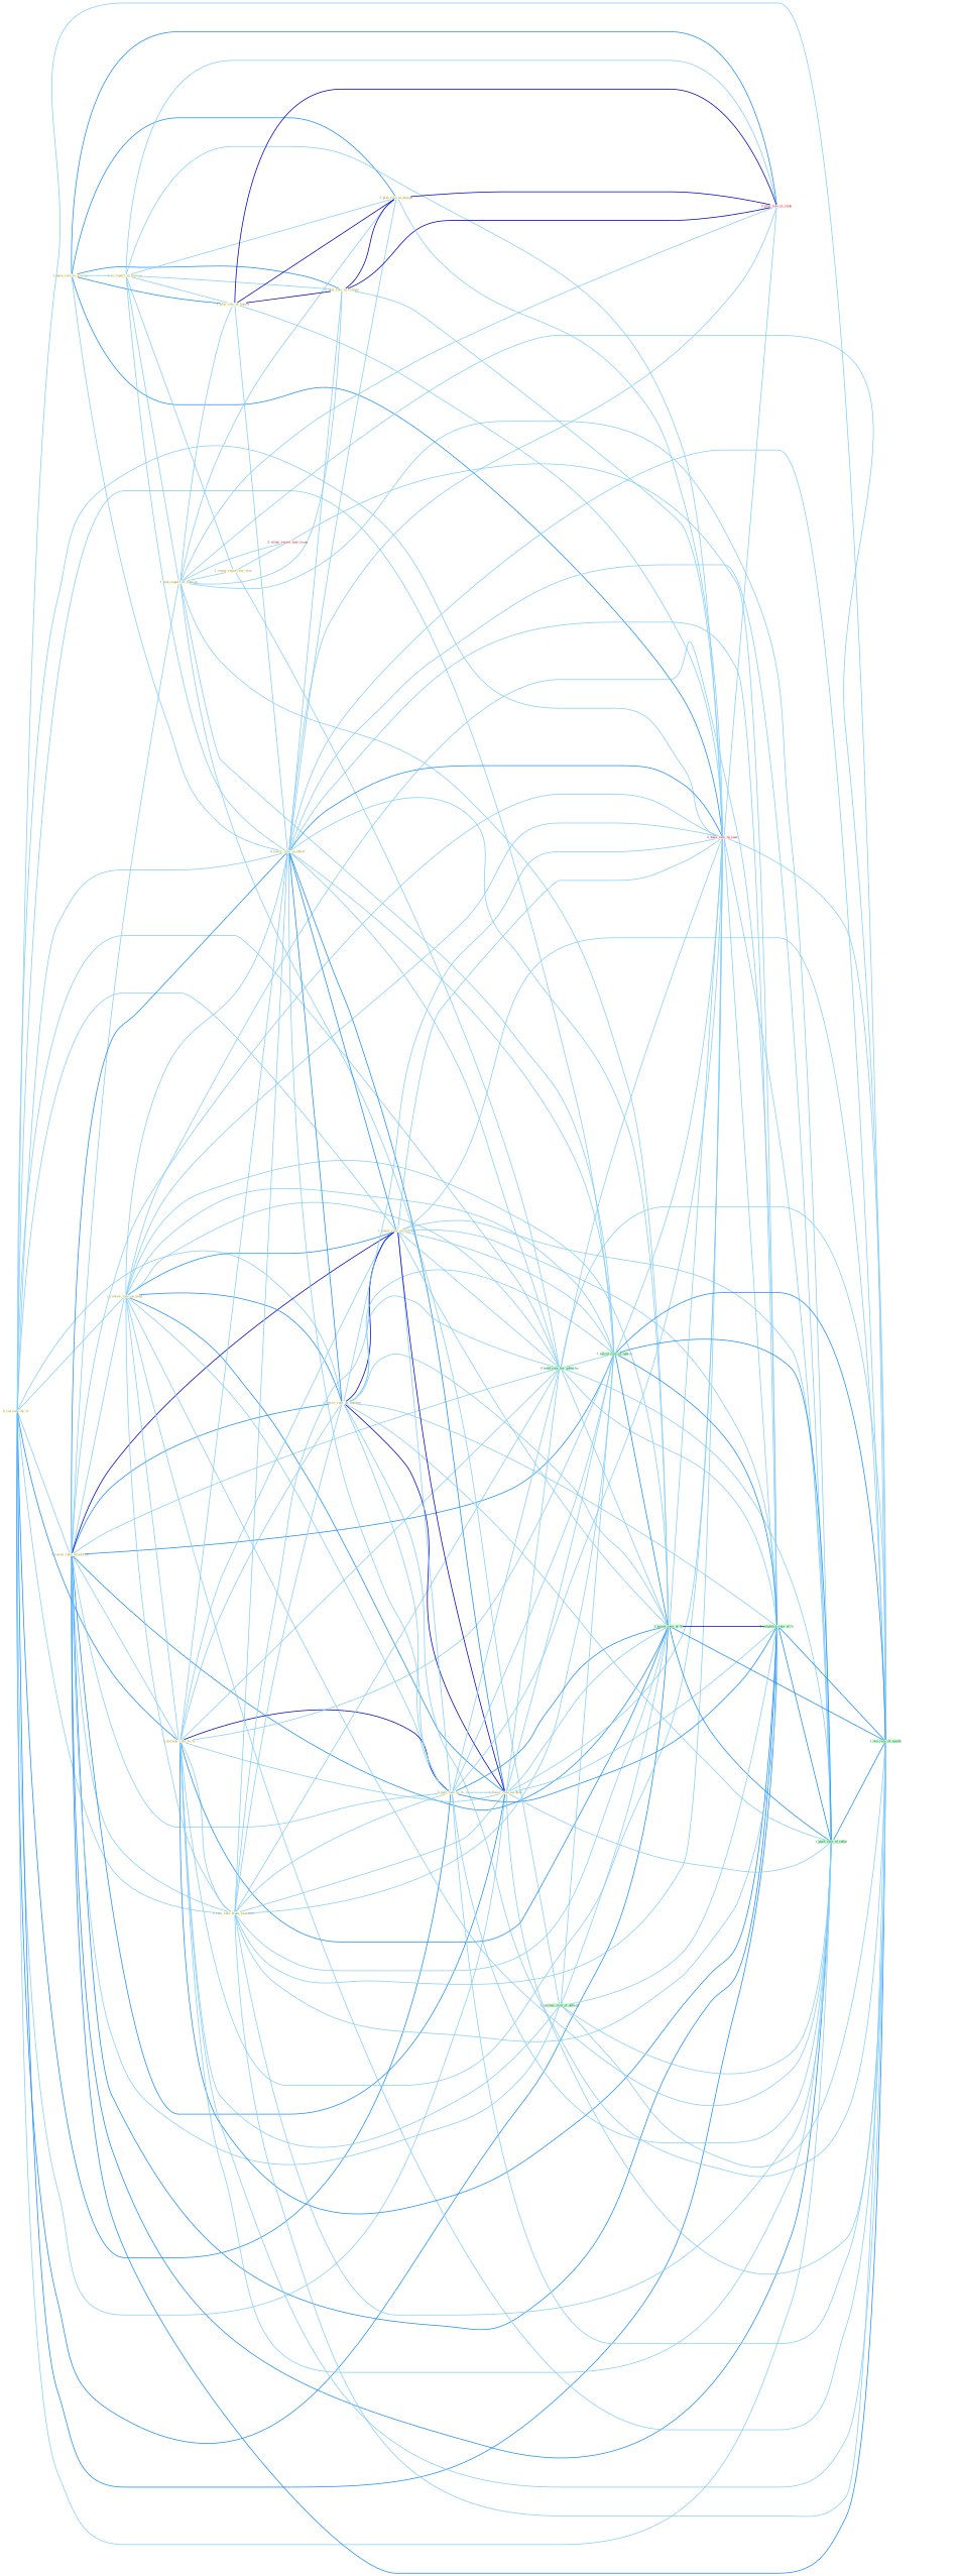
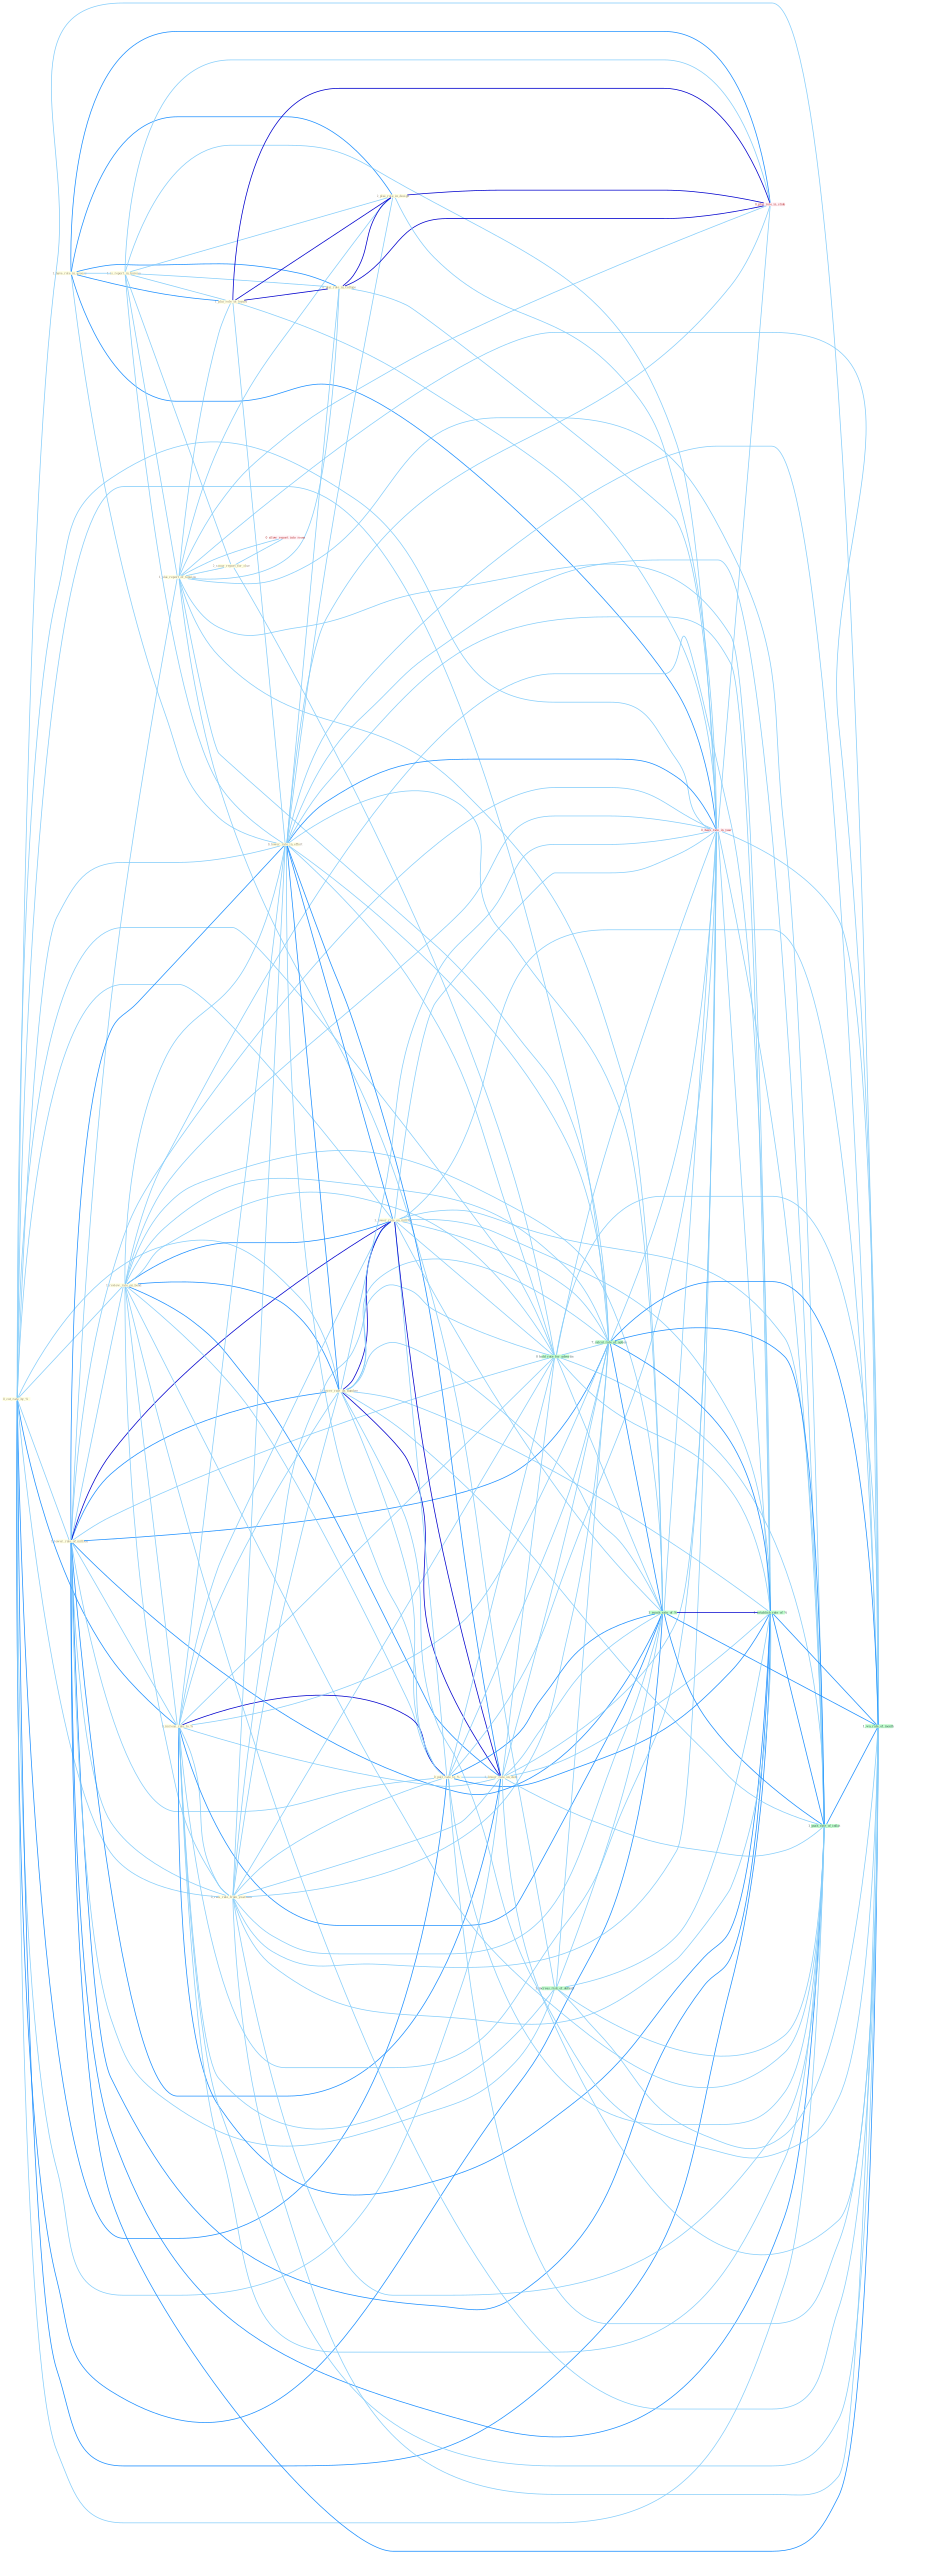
  graph {
    rankdir=LR
    node [color="#ffffe0" fixedsize=true fontcolor="#8b7d6b" fontsize=4 shape=polygon style=filled]
    edge [color="#87cefa" w=1]
    "1_have_role_in_assess " [height=.06 width=.5]
    "1_is_report_in_bureau " [height=.06 width=.5]
    "0_cut_rate_by_% " [height=.06 width=.5]
    "1_lower_rate_of_million " [height=.06 width=.5]
    "1_review_rate_on_bond " [height=.06 width=.5]
    "1_plai_report_of_tension " [height=.06 width=.5]
    "0_increas_rate_to_% " [height=.06 width=.5]
    "1_plai_role_in_loyalti " [height=.06 width=.5]
    "0_rais_rate_from_yearnum " [height=.06 width=.5]
    "0_scour_report_for_clue " [height=.06 width=.5]
    "0_lower_rate_in_effort " [height=.06 width=.5]
    "1_lower_rate_on_number " [height=.06 width=.5]
    "1_lower_rate_on_million " [height=.06 width=.5]
    "0_plai_role_in_collaps " [height=.06 width=.5]
    "0_pull_rate_to_% " [height=.06 width=.5]
    "1_lower_rate_on_debt " [height=.06 width=.5]
    "0_plai_role_in_design " [height=.06 width=.5]
    "0_allow_report_into_room " [color="#fff0f5" fontcolor="#b22222" height=.06 width=.5]
    "0_have_rate_in_year " [color="#fff0f5" fontcolor="#b22222" height=.06 width=.5]
    "0_plai_role_in_slide " [color="#fff0f5" fontcolor="#b22222" height=.06 width=.5]
    "0_hold_rate_for_advertis " [color="#BDFCC9" fontcolor="#2f4f4f" height=.06 width=.5]
    n22 [color="#BDFCC9" fontcolor="#2f4f4f" height=.06 label="7_calcul_rate_of_option" width=.5]
    "1_reach_rate_of_% " [color="#BDFCC9" fontcolor="#2f4f4f" height=.06 width=.5]
    "1_establish_rate_of_% " [color="#BDFCC9" fontcolor="#2f4f4f" height=.06 width=.5]
    "1_push_rate_of_inflat " [color="#BDFCC9" fontcolor="#2f4f4f" height=.06 width=.5]
    "1_wa_rate_of_month " [color="#BDFCC9" fontcolor="#2f4f4f" height=.06 width=.5]
    "1_increas_risk_of_default " [color="#BDFCC9" fontcolor="#2f4f4f" height=.06 width=.5]
    subgraph sub_1 {
      "1_have_role_in_assess "
      "1_is_report_in_bureau "
      "0_cut_rate_by_% "
      "1_lower_rate_of_million "
      "1_review_rate_on_bond "
      "1_plai_report_of_tension "
      "0_increas_rate_to_% "
      "1_plai_role_in_loyalti "
      "0_rais_rate_from_yearnum "
      "0_scour_report_for_clue "
      "0_lower_rate_in_effort "
      "1_lower_rate_on_number "
      "1_lower_rate_on_million "
      "0_plai_role_in_collaps "
      "0_pull_rate_to_% "
      "1_lower_rate_on_debt "
      "0_plai_role_in_design "
    }
    subgraph sub_2 {
      "0_allow_report_into_room "
      "0_have_rate_in_year "
      "0_plai_role_in_slide "
    }
    "1_have_role_in_assess " -- "1_is_report_in_bureau "
    "1_have_role_in_assess " -- "1_plai_role_in_loyalti " [color="#1e90ff" w=2]
    "1_have_role_in_assess " -- "0_lower_rate_in_effort "
    "1_have_role_in_assess " -- "0_plai_role_in_collaps " [color="#1e90ff" w=2]
    "1_have_role_in_assess " -- "0_plai_role_in_design " [color="#1e90ff" w=2]
    "1_have_role_in_assess " -- "0_have_rate_in_year " [color="#1e90ff" w=2]
    "1_have_role_in_assess " -- "0_plai_role_in_slide " [color="#1e90ff" w=2]
    "1_is_report_in_bureau " -- "1_plai_report_of_tension "
    "1_is_report_in_bureau " -- "1_plai_role_in_loyalti "
    "1_is_report_in_bureau " -- "0_scour_report_for_clue "
    "1_is_report_in_bureau " -- "0_lower_rate_in_effort "
    "1_is_report_in_bureau " -- "0_plai_role_in_collaps "
    "1_is_report_in_bureau " -- "0_plai_role_in_design "
    "1_is_report_in_bureau " -- "0_have_rate_in_year "
    "1_is_report_in_bureau " -- "0_plai_role_in_slide "
    "0_cut_rate_by_% " -- "1_lower_rate_of_million "
    "0_cut_rate_by_% " -- "1_review_rate_on_bond "
    "0_cut_rate_by_% " -- "0_increas_rate_to_% " [color="#1e90ff" w=2]
    "0_cut_rate_by_% " -- "0_rais_rate_from_yearnum "
    "0_cut_rate_by_% " -- "0_lower_rate_in_effort "
    "0_cut_rate_by_% " -- "1_lower_rate_on_number "
    "0_cut_rate_by_% " -- "1_lower_rate_on_million "
    "0_cut_rate_by_% " -- "0_pull_rate_to_% " [color="#1e90ff" w=2]
    "0_cut_rate_by_% " -- "1_lower_rate_on_debt "
    "0_cut_rate_by_% " -- "0_have_rate_in_year "
    "0_cut_rate_by_% " -- "0_hold_rate_for_advertis "
    "0_cut_rate_by_% " -- n22
    "0_cut_rate_by_% " -- "1_reach_rate_of_% " [color="#1e90ff" w=2]
    "0_cut_rate_by_% " -- "1_establish_rate_of_% " [color="#1e90ff" w=2]
    "0_cut_rate_by_% " -- "1_push_rate_of_inflat "
    "0_cut_rate_by_% " -- "1_wa_rate_of_month "
    "1_lower_rate_of_million " -- "1_review_rate_on_bond "
    "1_lower_rate_of_million " -- "1_plai_report_of_tension "
    "1_lower_rate_of_million " -- "0_increas_rate_to_% "
    "1_lower_rate_of_million " -- "0_rais_rate_from_yearnum "
    "1_lower_rate_of_million " -- "0_lower_rate_in_effort " [color="#1e90ff" w=2]
    "1_lower_rate_of_million " -- "1_lower_rate_on_number " [color="#1e90ff" w=2]
    "1_lower_rate_of_million " -- "1_lower_rate_on_million " [color="#0000cd" w=3]
    "1_lower_rate_of_million " -- "0_pull_rate_to_% "
    "1_lower_rate_of_million " -- "1_lower_rate_on_debt " [color="#1e90ff" w=2]
    "1_lower_rate_of_million " -- "0_have_rate_in_year "
    "1_lower_rate_of_million " -- "0_hold_rate_for_advertis "
    "1_lower_rate_of_million " -- n22 [color="#1e90ff" w=2]
    "1_lower_rate_of_million " -- "1_reach_rate_of_% " [color="#1e90ff" w=2]
    "1_lower_rate_of_million " -- "1_establish_rate_of_% " [color="#1e90ff" w=2]
    "1_lower_rate_of_million " -- "1_push_rate_of_inflat " [color="#1e90ff" w=2]
    "1_lower_rate_of_million " -- "1_wa_rate_of_month " [color="#1e90ff" w=2]
    "1_lower_rate_of_million " -- "1_increas_risk_of_default "
    "1_review_rate_on_bond " -- "0_increas_rate_to_% "
    "1_review_rate_on_bond " -- "0_rais_rate_from_yearnum "
    "1_review_rate_on_bond " -- "0_lower_rate_in_effort "
    "1_review_rate_on_bond " -- "1_lower_rate_on_number " [color="#1e90ff" w=2]
    "1_review_rate_on_bond " -- "1_lower_rate_on_million " [color="#1e90ff" w=2]
    "1_review_rate_on_bond " -- "0_pull_rate_to_% "
    "1_review_rate_on_bond " -- "1_lower_rate_on_debt " [color="#1e90ff" w=2]
    "1_review_rate_on_bond " -- "0_have_rate_in_year "
    "1_review_rate_on_bond " -- "0_hold_rate_for_advertis "
    "1_review_rate_on_bond " -- n22
    "1_review_rate_on_bond " -- "1_reach_rate_of_% "
    "1_review_rate_on_bond " -- "1_establish_rate_of_% "
    "1_review_rate_on_bond " -- "1_push_rate_of_inflat "
    "1_review_rate_on_bond " -- "1_wa_rate_of_month "
    "1_plai_report_of_tension " -- "1_plai_role_in_loyalti "
    "1_plai_report_of_tension " -- "0_scour_report_for_clue "
    "1_plai_report_of_tension " -- "0_plai_role_in_collaps "
    "1_plai_report_of_tension " -- "0_plai_role_in_design "
    "1_plai_report_of_tension " -- "0_allow_report_into_room "
    "1_plai_report_of_tension " -- "0_plai_role_in_slide "
    "1_plai_report_of_tension " -- n22
    "1_plai_report_of_tension " -- "1_reach_rate_of_% "
-   "0_allow_report_into_room " -- "1_establish_rate_of_% "
+   "1_plai_report_of_tension " -- "1_establish_rate_of_% "
    "1_plai_report_of_tension " -- "1_push_rate_of_inflat "
    "1_plai_report_of_tension " -- "1_wa_rate_of_month "
    "1_plai_report_of_tension " -- "1_increas_risk_of_default "
    "0_increas_rate_to_% " -- "0_rais_rate_from_yearnum "
    "0_increas_rate_to_% " -- "0_lower_rate_in_effort "
    "0_increas_rate_to_% " -- "1_lower_rate_on_number "
    "0_increas_rate_to_% " -- "1_lower_rate_on_million "
    "0_increas_rate_to_% " -- "0_pull_rate_to_% " [color="#0000cd" w=3]
    "0_increas_rate_to_% " -- "1_lower_rate_on_debt "
    "0_increas_rate_to_% " -- "0_have_rate_in_year "
    "0_increas_rate_to_% " -- "0_hold_rate_for_advertis "
    "0_increas_rate_to_% " -- n22
    "0_increas_rate_to_% " -- "1_reach_rate_of_% " [color="#1e90ff" w=2]
    "0_increas_rate_to_% " -- "1_establish_rate_of_% " [color="#1e90ff" w=2]
    "0_increas_rate_to_% " -- "1_push_rate_of_inflat "
    "0_increas_rate_to_% " -- "1_wa_rate_of_month "
    "0_increas_rate_to_% " -- "1_increas_risk_of_default "
    "1_plai_role_in_loyalti " -- "0_lower_rate_in_effort "
    "1_plai_role_in_loyalti " -- "0_plai_role_in_collaps " [color="#0000cd" w=3]
    "1_plai_role_in_loyalti " -- "0_plai_role_in_design " [color="#0000cd" w=3]
    "1_plai_role_in_loyalti " -- "0_have_rate_in_year "
    "1_plai_role_in_loyalti " -- "0_plai_role_in_slide " [color="#0000cd" w=3]
    "0_rais_rate_from_yearnum " -- "0_lower_rate_in_effort "
    "0_rais_rate_from_yearnum " -- "1_lower_rate_on_number "
    "0_rais_rate_from_yearnum " -- "1_lower_rate_on_million "
    "0_rais_rate_from_yearnum " -- "0_pull_rate_to_% "
    "0_rais_rate_from_yearnum " -- "1_lower_rate_on_debt "
    "0_rais_rate_from_yearnum " -- "0_have_rate_in_year "
    "0_rais_rate_from_yearnum " -- "0_hold_rate_for_advertis "
    "0_rais_rate_from_yearnum " -- n22
    "0_rais_rate_from_yearnum " -- "1_reach_rate_of_% "
    "0_rais_rate_from_yearnum " -- "1_establish_rate_of_% "
    "0_rais_rate_from_yearnum " -- "1_push_rate_of_inflat "
    "0_rais_rate_from_yearnum " -- "1_wa_rate_of_month "
    "0_scour_report_for_clue " -- "0_allow_report_into_room "
    "0_scour_report_for_clue " -- "0_hold_rate_for_advertis "
    "0_lower_rate_in_effort " -- "1_lower_rate_on_number " [color="#1e90ff" w=2]
    "0_lower_rate_in_effort " -- "1_lower_rate_on_million " [color="#1e90ff" w=2]
    "0_lower_rate_in_effort " -- "0_plai_role_in_collaps "
    "0_lower_rate_in_effort " -- "0_pull_rate_to_% "
    "0_lower_rate_in_effort " -- "1_lower_rate_on_debt " [color="#1e90ff" w=2]
    "0_lower_rate_in_effort " -- "0_plai_role_in_design "
    "0_lower_rate_in_effort " -- "0_have_rate_in_year " [color="#1e90ff" w=2]
    "0_lower_rate_in_effort " -- "0_plai_role_in_slide "
    "0_lower_rate_in_effort " -- "0_hold_rate_for_advertis "
    "0_lower_rate_in_effort " -- n22
    "0_lower_rate_in_effort " -- "1_reach_rate_of_% "
    "0_lower_rate_in_effort " -- "1_establish_rate_of_% "
    "0_lower_rate_in_effort " -- "1_push_rate_of_inflat "
    "0_lower_rate_in_effort " -- "1_wa_rate_of_month "
    "1_lower_rate_on_number " -- "1_lower_rate_on_million " [color="#0000cd" w=3]
    "1_lower_rate_on_number " -- "0_pull_rate_to_% "
    "1_lower_rate_on_number " -- "1_lower_rate_on_debt " [color="#0000cd" w=3]
    "1_lower_rate_on_number " -- "0_have_rate_in_year "
    "1_lower_rate_on_number " -- "0_hold_rate_for_advertis "
    "1_lower_rate_on_number " -- n22
    "1_lower_rate_on_number " -- "1_reach_rate_of_% "
    "1_lower_rate_on_number " -- "1_establish_rate_of_% "
    "1_lower_rate_on_number " -- "1_push_rate_of_inflat "
    "1_lower_rate_on_number " -- "1_wa_rate_of_month "
    "1_lower_rate_on_million " -- "0_pull_rate_to_% "
    "1_lower_rate_on_million " -- "1_lower_rate_on_debt " [color="#0000cd" w=3]
    "1_lower_rate_on_million " -- "0_have_rate_in_year "
    "1_lower_rate_on_million " -- "0_hold_rate_for_advertis "
    "1_lower_rate_on_million " -- n22
    "1_lower_rate_on_million " -- "1_reach_rate_of_% "
    "1_lower_rate_on_million " -- "1_establish_rate_of_% "
    "1_lower_rate_on_million " -- "1_push_rate_of_inflat "
    "1_lower_rate_on_million " -- "1_wa_rate_of_month "
    "0_plai_role_in_collaps " -- "0_plai_role_in_design " [color="#0000cd" w=3]
    "0_plai_role_in_collaps " -- "0_have_rate_in_year "
    "0_plai_role_in_collaps " -- "0_plai_role_in_slide " [color="#0000cd" w=3]
    "0_pull_rate_to_% " -- "1_lower_rate_on_debt "
    "0_pull_rate_to_% " -- "0_have_rate_in_year "
    "0_pull_rate_to_% " -- "0_hold_rate_for_advertis "
    "0_pull_rate_to_% " -- n22
    "0_pull_rate_to_% " -- "1_reach_rate_of_% " [color="#1e90ff" w=2]
    "0_pull_rate_to_% " -- "1_establish_rate_of_% " [color="#1e90ff" w=2]
    "0_pull_rate_to_% " -- "1_push_rate_of_inflat "
    "0_pull_rate_to_% " -- "1_wa_rate_of_month "
    "1_lower_rate_on_debt " -- "0_have_rate_in_year "
    "1_lower_rate_on_debt " -- "0_hold_rate_for_advertis "
    "1_lower_rate_on_debt " -- n22
    "1_lower_rate_on_debt " -- "1_reach_rate_of_% "
    "1_lower_rate_on_debt " -- "1_establish_rate_of_% "
    "1_lower_rate_on_debt " -- "1_push_rate_of_inflat "
    "1_lower_rate_on_debt " -- "1_wa_rate_of_month "
    "0_plai_role_in_design " -- "0_have_rate_in_year "
    "0_plai_role_in_design " -- "0_plai_role_in_slide " [color="#0000cd" w=3]
    "0_have_rate_in_year " -- "0_plai_role_in_slide "
    "0_have_rate_in_year " -- "1_establish_rate_of_% "
    "0_have_rate_in_year " -- "1_push_rate_of_inflat "
    "0_have_rate_in_year " -- "1_wa_rate_of_month "
    "0_hold_rate_for_advertis " -- "0_have_rate_in_year "
    "0_hold_rate_for_advertis " -- n22
    "0_hold_rate_for_advertis " -- "1_reach_rate_of_% "
    "0_hold_rate_for_advertis " -- "1_establish_rate_of_% "
    "0_hold_rate_for_advertis " -- "1_push_rate_of_inflat "
    "0_hold_rate_for_advertis " -- "1_wa_rate_of_month "
    n22 -- "0_have_rate_in_year "
    n22 -- "1_reach_rate_of_% " [color="#1e90ff" w=2]
    n22 -- "1_establish_rate_of_% " [color="#1e90ff" w=2]
    n22 -- "1_push_rate_of_inflat " [color="#1e90ff" w=2]
    n22 -- "1_wa_rate_of_month " [color="#1e90ff" w=2]
    "1_reach_rate_of_% " -- "0_have_rate_in_year "
    "1_reach_rate_of_% " -- "1_establish_rate_of_% " [color="#0000cd" w=3]
    "1_reach_rate_of_% " -- "1_push_rate_of_inflat " [color="#1e90ff" w=2]
    "1_reach_rate_of_% " -- "1_wa_rate_of_month " [color="#1e90ff" w=2]
    "1_establish_rate_of_% " -- "1_push_rate_of_inflat " [color="#1e90ff" w=2]
    "1_establish_rate_of_% " -- "1_wa_rate_of_month " [color="#1e90ff" w=2]
    "1_push_rate_of_inflat " -- "1_wa_rate_of_month " [color="#1e90ff" w=2]
    "1_increas_risk_of_default " -- n22
    "1_increas_risk_of_default " -- "1_reach_rate_of_% "
    "1_increas_risk_of_default " -- "1_establish_rate_of_% "
    "1_increas_risk_of_default " -- "1_push_rate_of_inflat "
    "1_increas_risk_of_default " -- "1_wa_rate_of_month "
  }
